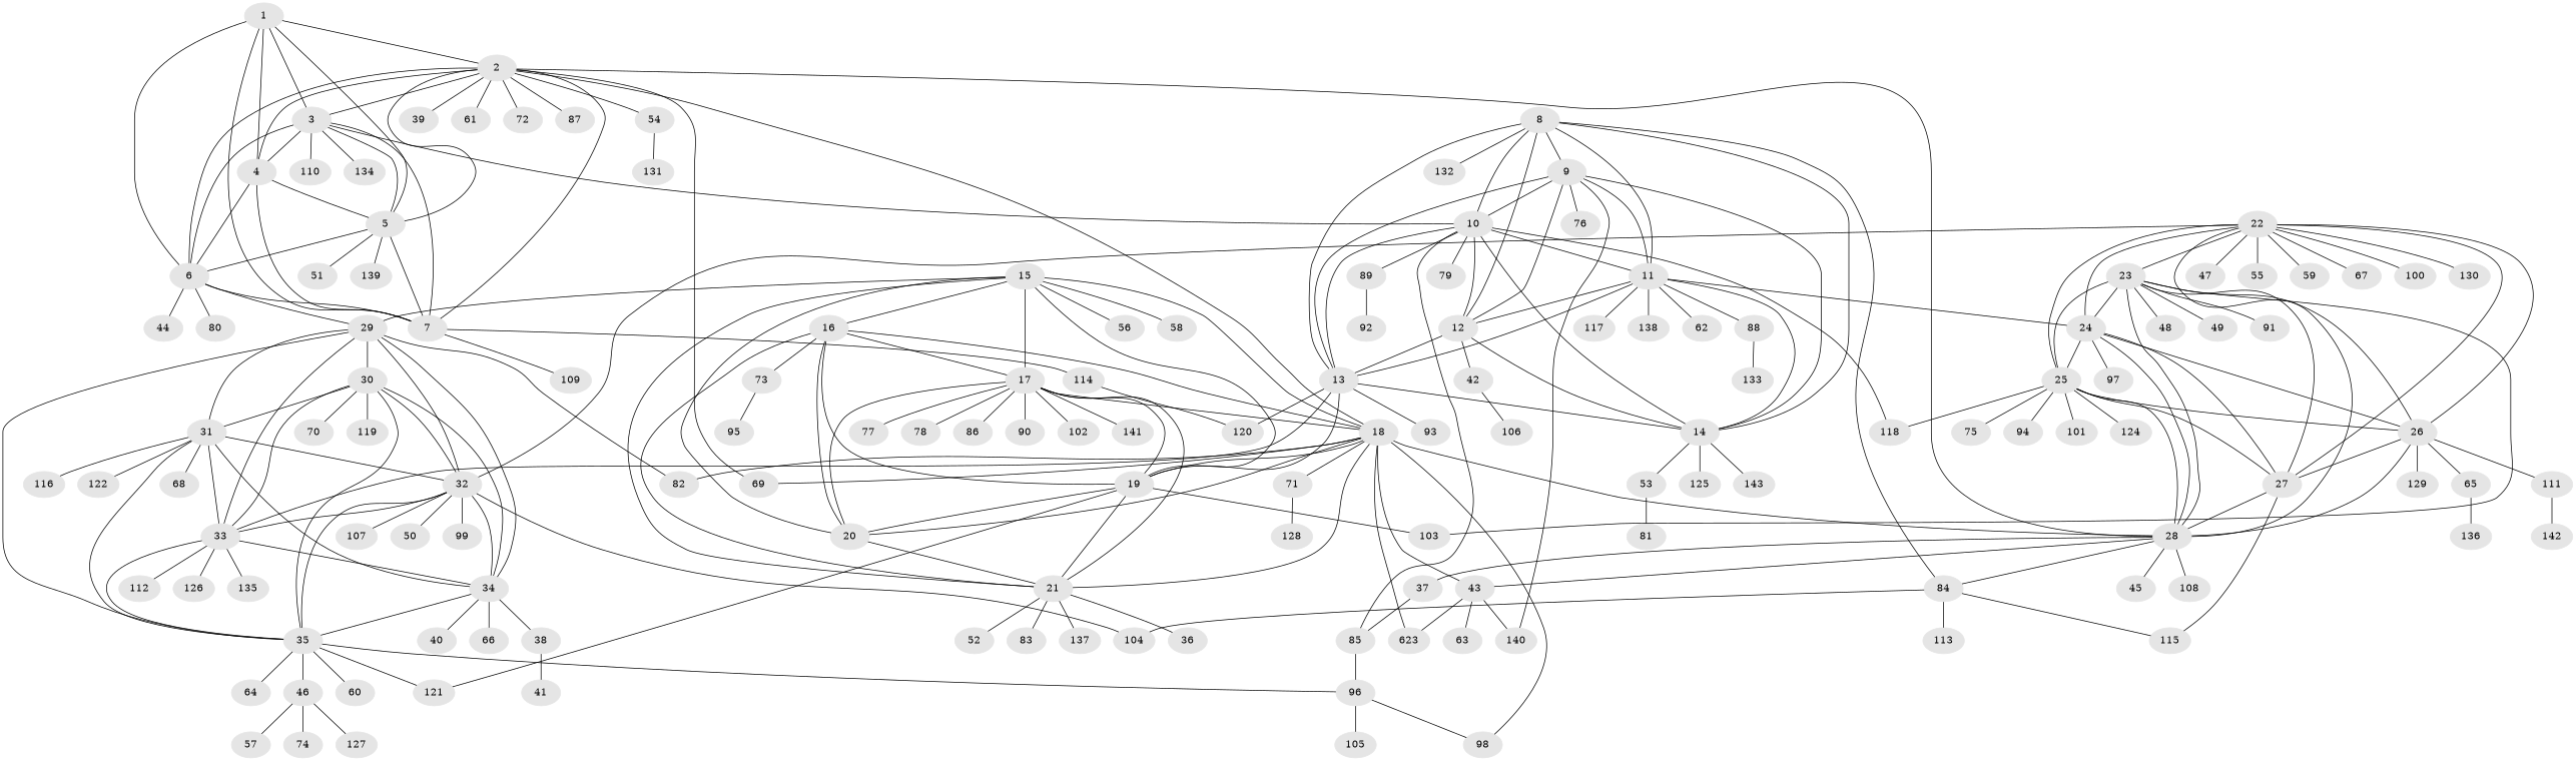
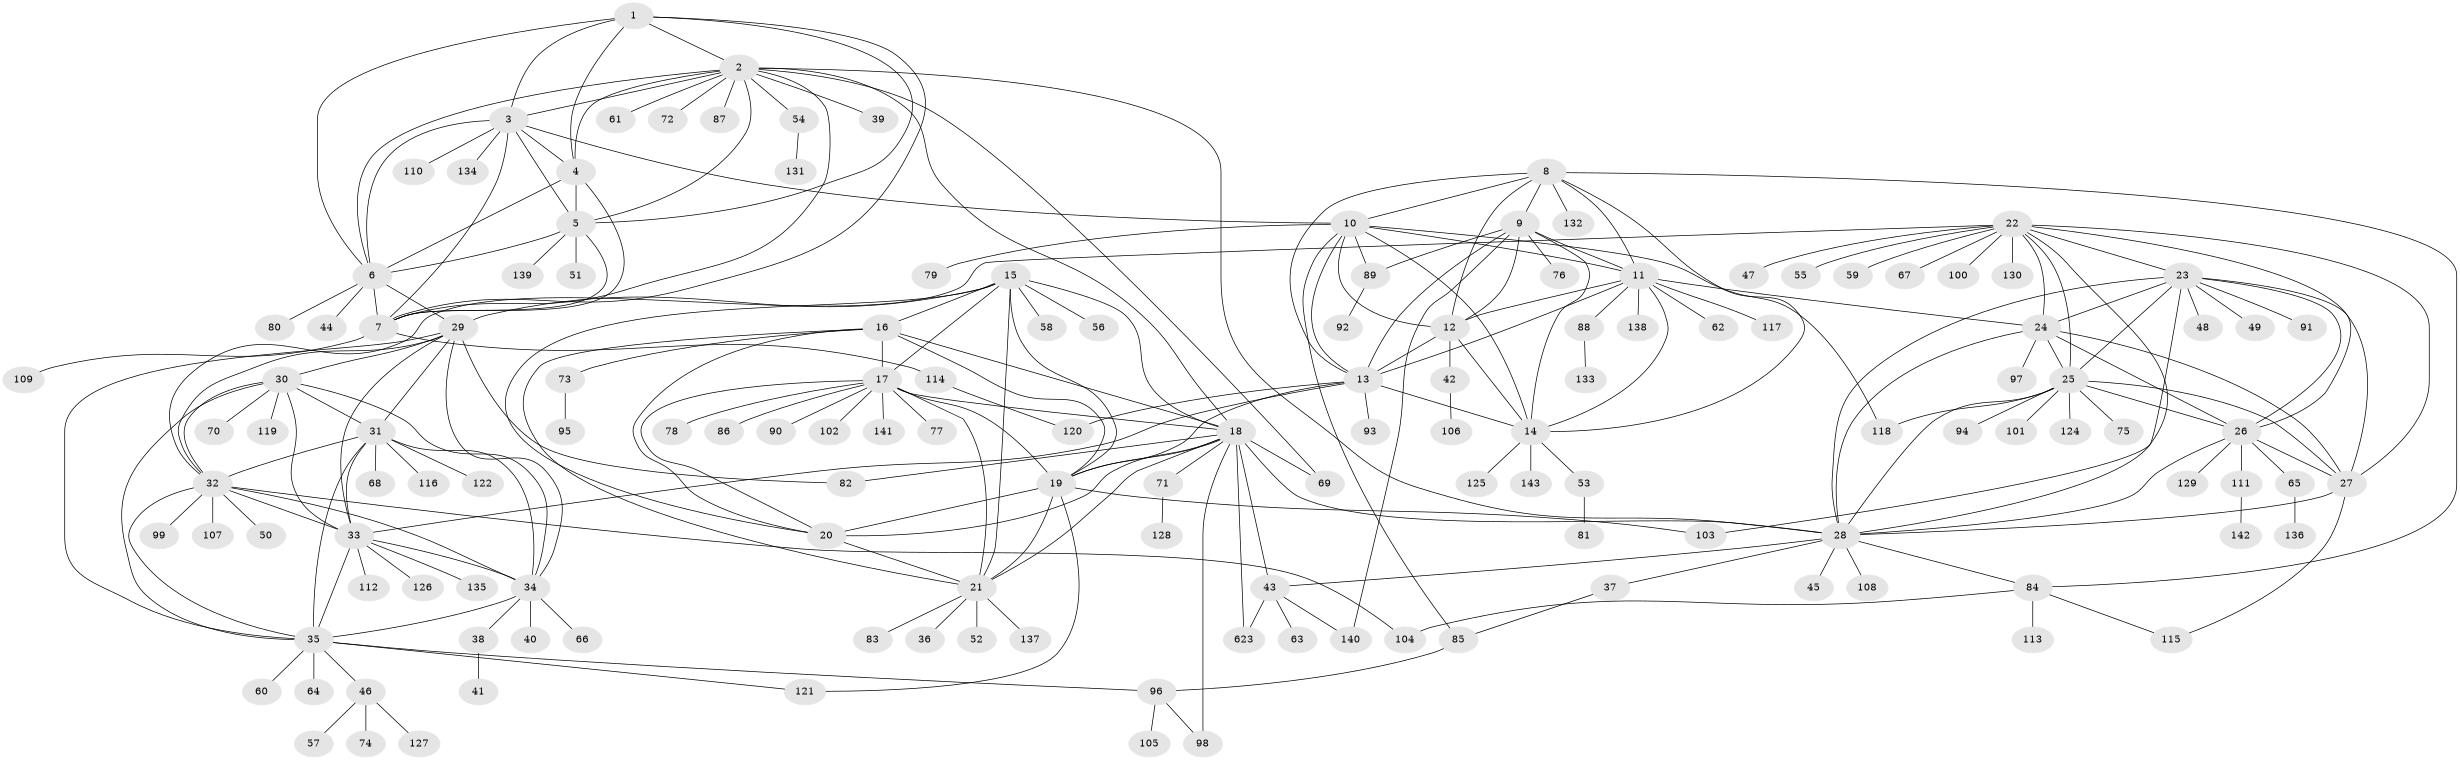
  graph {
    node [color=gray90 style=filled]
    1
    2
    3
    4
    5
    6
    7
    18
    28
    39
    54
    61
    69
    72
    87
    10
    110
    134
    51
    139
    29
    44
    80
    109
    114
    19
    20
    21
    43
    71
    82
    98
    n33 [label=623]
    84
    37
    45
    108
    131
    11
    12
    13
    14
    79
    85
    89
    118
    33
    32
    30
    31
    34
    35
    120
    8
    9
    132
    76
    140
    24
    62
    88
    117
    138
    42
    93
    53
    125
    143
    115
    104
    113
    96
    92
    25
    26
    27
    97
    133
    106
    103
    121
    112
    126
    135
    81
    15
    16
    17
    56
    58
    73
    77
    78
    86
    90
    102
    141
    36
    52
    83
    137
    95
    63
    128
    22
    23
    47
    55
    59
    67
    100
    130
    48
    49
    91
    75
    94
    101
    124
    65
    111
    129
    50
    99
    107
    136
    142
    70
    119
    68
    116
    122
    38
    40
    66
    46
    60
    64
    41
    57
    74
    127
    105
    1 -- 2
    1 -- 3
    1 -- 4
    1 -- 5
    1 -- 6
    1 -- 7
    2 -- 3
    2 -- 4
    2 -- 5
    2 -- 6
    2 -- 7
    2 -- 18
    2 -- 28
    2 -- 39
    2 -- 54
    2 -- 61
    2 -- 69
    2 -- 72
    2 -- 87
    3 -- 4
    3 -- 5
    3 -- 6
    3 -- 7
    3 -- 10
    3 -- 110
    3 -- 134
    4 -- 5
    4 -- 6
    4 -- 7
    5 -- 6
    5 -- 7
    5 -- 51
    5 -- 139
    6 -- 7
    6 -- 29
    6 -- 44
    6 -- 80
    7 -- 109
    7 -- 114
    18 -- 28
    18 -- 69
    18 -- 19
    18 -- 20
    18 -- 21
    18 -- 43
    18 -- 71
    18 -- 82
    18 -- 98
    18 -- n33
    28 -- 43
    28 -- 84
    28 -- 37
    28 -- 45
    28 -- 108
    54 -- 131
    10 -- 11
    10 -- 12
    10 -- 13
    10 -- 14
    10 -- 79
    10 -- 85
    10 -- 89
    10 -- 118
    29 -- 82
    29 -- 33
    29 -- 32
    29 -- 30
    29 -- 31
    29 -- 34
    29 -- 35
    114 -- 120
    19 -- 20
    19 -- 21
    19 -- 103
    19 -- 121
    20 -- 21
    21 -- 36
    21 -- 52
    21 -- 83
    21 -- 137
    43 -- n33
    43 -- 140
    43 -- 63
    71 -- 128
    84 -- 115
    84 -- 104
    84 -- 113
    37 -- 85
    11 -- 12
    11 -- 13
    11 -- 14
    11 -- 24
    11 -- 62
    11 -- 88
    11 -- 117
    11 -- 138
    12 -- 13
    12 -- 14
    12 -- 42
    13 -- 19
    13 -- 14
    13 -- 33
    13 -- 120
    13 -- 93
    14 -- 53
    14 -- 125
    14 -- 143
    85 -- 96
    89 -- 92
    33 -- 34
    33 -- 35
    33 -- 112
    33 -- 126
    33 -- 135
    32 -- 33
    32 -- 34
    32 -- 35
    32 -- 104
    32 -- 50
    32 -- 99
    32 -- 107
    30 -- 33
    30 -- 32
    30 -- 31
    30 -- 34
    30 -- 35
    30 -- 70
    30 -- 119
    31 -- 33
    31 -- 32
    31 -- 34
    31 -- 35
    31 -- 68
    31 -- 116
    31 -- 122
    34 -- 35
    34 -- 38
    34 -- 40
    34 -- 66
    35 -- 96
    35 -- 121
    35 -- 46
    35 -- 60
    35 -- 64
    8 -- 10
    8 -- 84
    8 -- 11
    8 -- 12
    8 -- 13
    8 -- 14
    8 -- 9
    8 -- 132
-   9 -- 10
+   9 -- 89
    9 -- 11
    9 -- 12
    9 -- 13
    9 -- 14
    9 -- 76
    9 -- 140
    24 -- 28
    24 -- 25
    24 -- 26
    24 -- 27
    24 -- 97
    88 -- 133
    42 -- 106
    53 -- 81
    96 -- 98
    96 -- 105
    25 -- 28
    25 -- 118
    25 -- 26
    25 -- 27
    25 -- 75
    25 -- 94
    25 -- 101
    25 -- 124
    26 -- 28
    26 -- 27
    26 -- 65
    26 -- 111
    26 -- 129
    27 -- 28
    27 -- 115
    15 -- 18
    15 -- 29
    15 -- 19
    15 -- 20
    15 -- 21
    15 -- 16
    15 -- 17
    15 -- 56
    15 -- 58
    16 -- 18
    16 -- 19
    16 -- 20
    16 -- 21
    16 -- 17
    16 -- 73
    17 -- 18
    17 -- 19
    17 -- 20
    17 -- 21
    17 -- 77
    17 -- 78
    17 -- 86
    17 -- 90
    17 -- 102
    17 -- 141
    73 -- 95
    22 -- 28
    22 -- 32
    22 -- 24
    22 -- 25
    22 -- 26
    22 -- 27
    22 -- 23
    22 -- 47
    22 -- 55
    22 -- 59
    22 -- 67
    22 -- 100
    22 -- 130
    23 -- 28
    23 -- 24
    23 -- 25
    23 -- 26
    23 -- 27
    23 -- 103
    23 -- 48
    23 -- 49
    23 -- 91
    65 -- 136
    111 -- 142
    38 -- 41
    46 -- 57
    46 -- 74
    46 -- 127
  }
